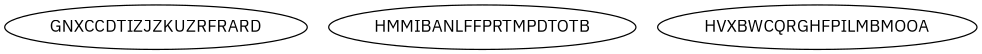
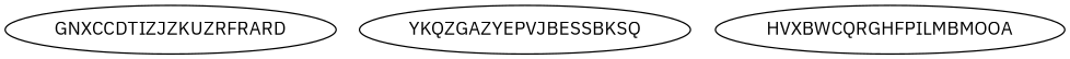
  digraph {
    fontname="IBM Plex Sans"
    node [Start=0 fontname="IBM Plex Sans"]
    GNXCCDTIZJZKUZRFRARD [Processor=1 Weight=19]
-   HMMIBANLFFPRTMPDTOTB [Processor=2 Weight=13]
+   YKQZGAZYEPVJBESSBKSQ [Processor=3 Weight=20]
    HVXBWCQRGHFPILMBMOOA [Processor=4 Weight=15]
  }
